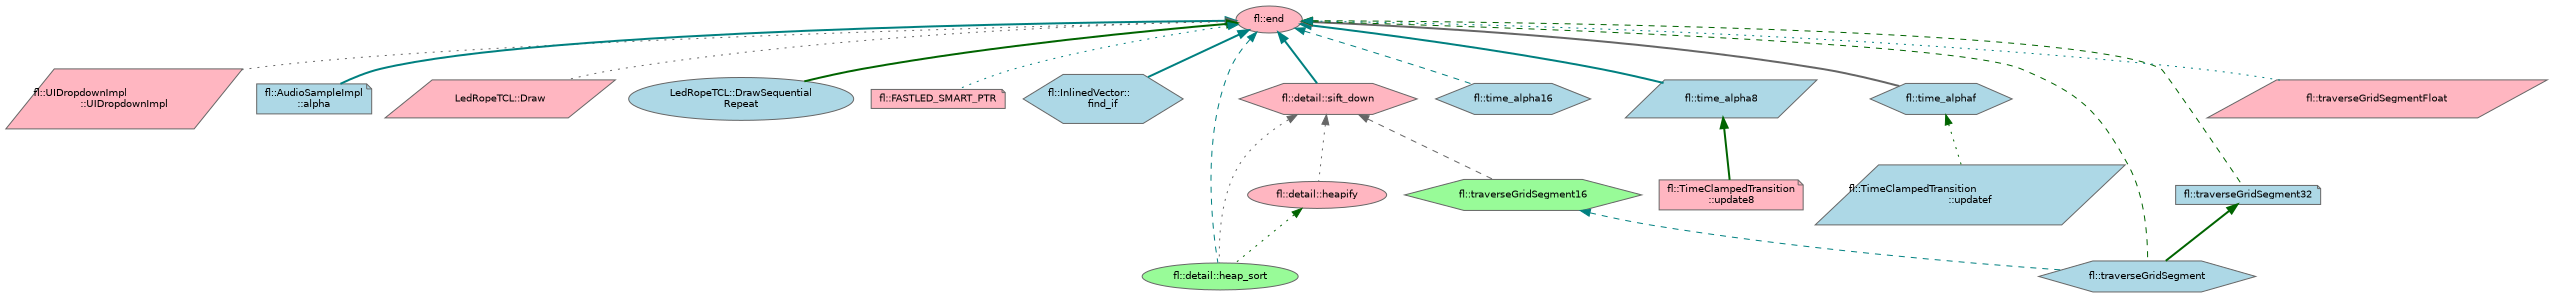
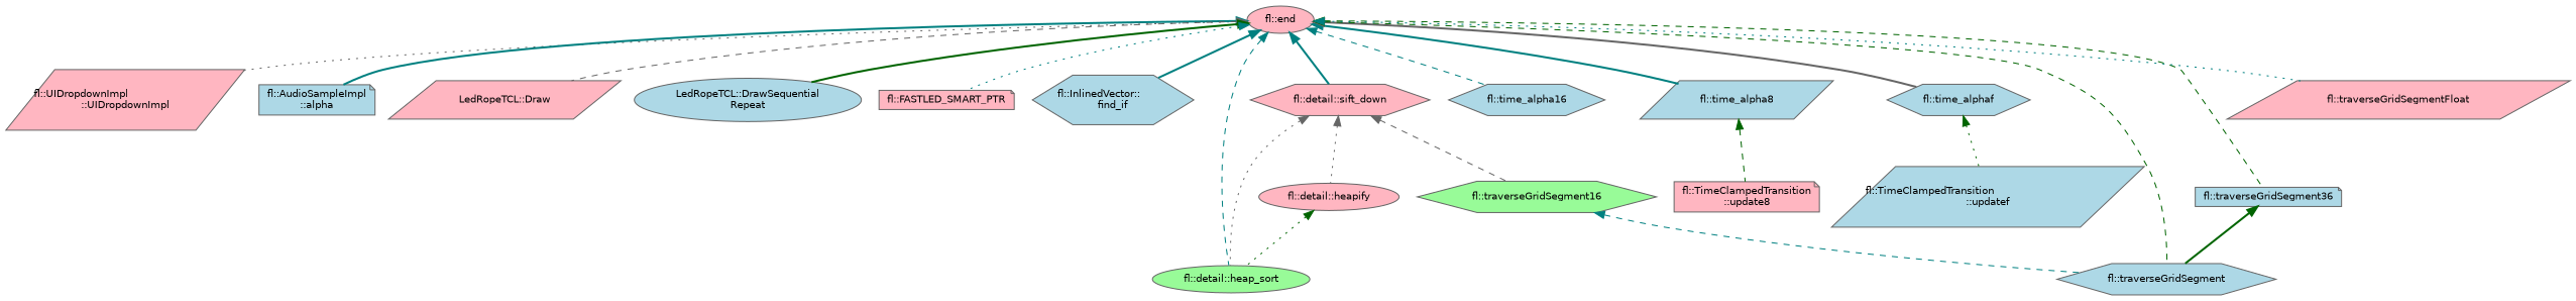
  digraph {
    rankdir=TB
    node [color=grey40 fillcolor=lightblue fontname=Helvetica fontsize=10 shape=hexagon style=filled]
    edge [color=teal dir=back fontname=Helvetica fontsize=10 labelfontname=Helvetica labelfontsize=10 style=dotted]
    n1 [color=gray40 fillcolor=lightpink fontcolor=black height=0.2 label="fl::end" shape=ellipse width=0.4]
    n2 [fillcolor=lightpink height=0.2 label="fl::UIDropdownImpl\l::UIDropdownImpl" shape=parallelogram width=0.4]
    n3 [height=0.2 label="fl::AudioSampleImpl\l::alpha" shape=note width=0.4]
    n4 [fillcolor=lightpink height=0.2 label="LedRopeTCL::Draw" shape=parallelogram width=0.4]
    n5 [height=0.2 label="LedRopeTCL::DrawSequential\lRepeat" shape=ellipse width=0.4]
    n6 [fillcolor=lightpink height=0.2 label="fl::FASTLED_SMART_PTR" shape=note width=0.4]
    n7 [height=0.2 label="fl::InlinedVector::\lfind_if" width=0.4]
    n8 [fillcolor=palegreen height=0.2 label="fl::detail::heap_sort" shape=ellipse width=0.4]
    n9 [fillcolor=lightpink height=0.2 label="fl::detail::sift_down" width=0.4]
    n10 [height=0.2 label="fl::time_alpha16" width=0.4]
    n11 [height=0.2 label="fl::time_alpha8" shape=parallelogram width=0.4]
    n12 [height=0.2 label="fl::time_alphaf" width=0.4]
    n13 [height=0.2 label="fl::traverseGridSegment" width=0.4]
-   n14 [height=0.2 label="fl::traverseGridSegment32" shape=note width=0.4]
+   n14 [height=0.2 label="fl::traverseGridSegment36" shape=note width=0.4]
    n15 [fillcolor=lightpink height=0.2 label="fl::traverseGridSegmentFloat" shape=parallelogram width=0.4]
    n16 [fillcolor=palegreen height=0.2 label="fl::traverseGridSegment16" width=0.4]
    n17 [fillcolor=lightpink height=0.2 label="fl::detail::heapify" shape=ellipse width=0.4]
    n18 [fillcolor=lightpink height=0.2 label="fl::TimeClampedTransition\l::update8" shape=note width=0.4]
    n19 [height=0.2 label="fl::TimeClampedTransition\l::updatef" shape=parallelogram width=0.4]
    n1 -> n2 [color=gray40]
    n1 -> n3 [style=bold]
-   n1 -> n4 [color=gray40]
+   n1 -> n4 [color=gray40 style=dashed]
    n1 -> n5 [color=darkgreen style=bold]
    n1 -> n6
    n1 -> n7 [style=bold]
    n1 -> n8 [style=dashed]
    n1 -> n9 [style=bold]
    n1 -> n10 [style=dashed]
    n1 -> n11 [style=bold]
    n1 -> n12 [color=gray40 style=bold]
    n1 -> n13 [color=darkgreen style=dashed]
    n1 -> n14 [color=darkgreen style=dashed]
    n1 -> n15
    n9 -> n8 [color=gray40]
    n9 -> n16 [color=gray40 style=dashed]
    n9 -> n17 [color=gray40]
-   n11 -> n18 [color=darkgreen style=bold]
+   n11 -> n18 [color=darkgreen style=dashed]
    n12 -> n19 [color=darkgreen]
    n14 -> n13 [color=darkgreen style=bold]
    n16 -> n13 [style=dashed]
    n17 -> n8 [color=darkgreen]
  }
